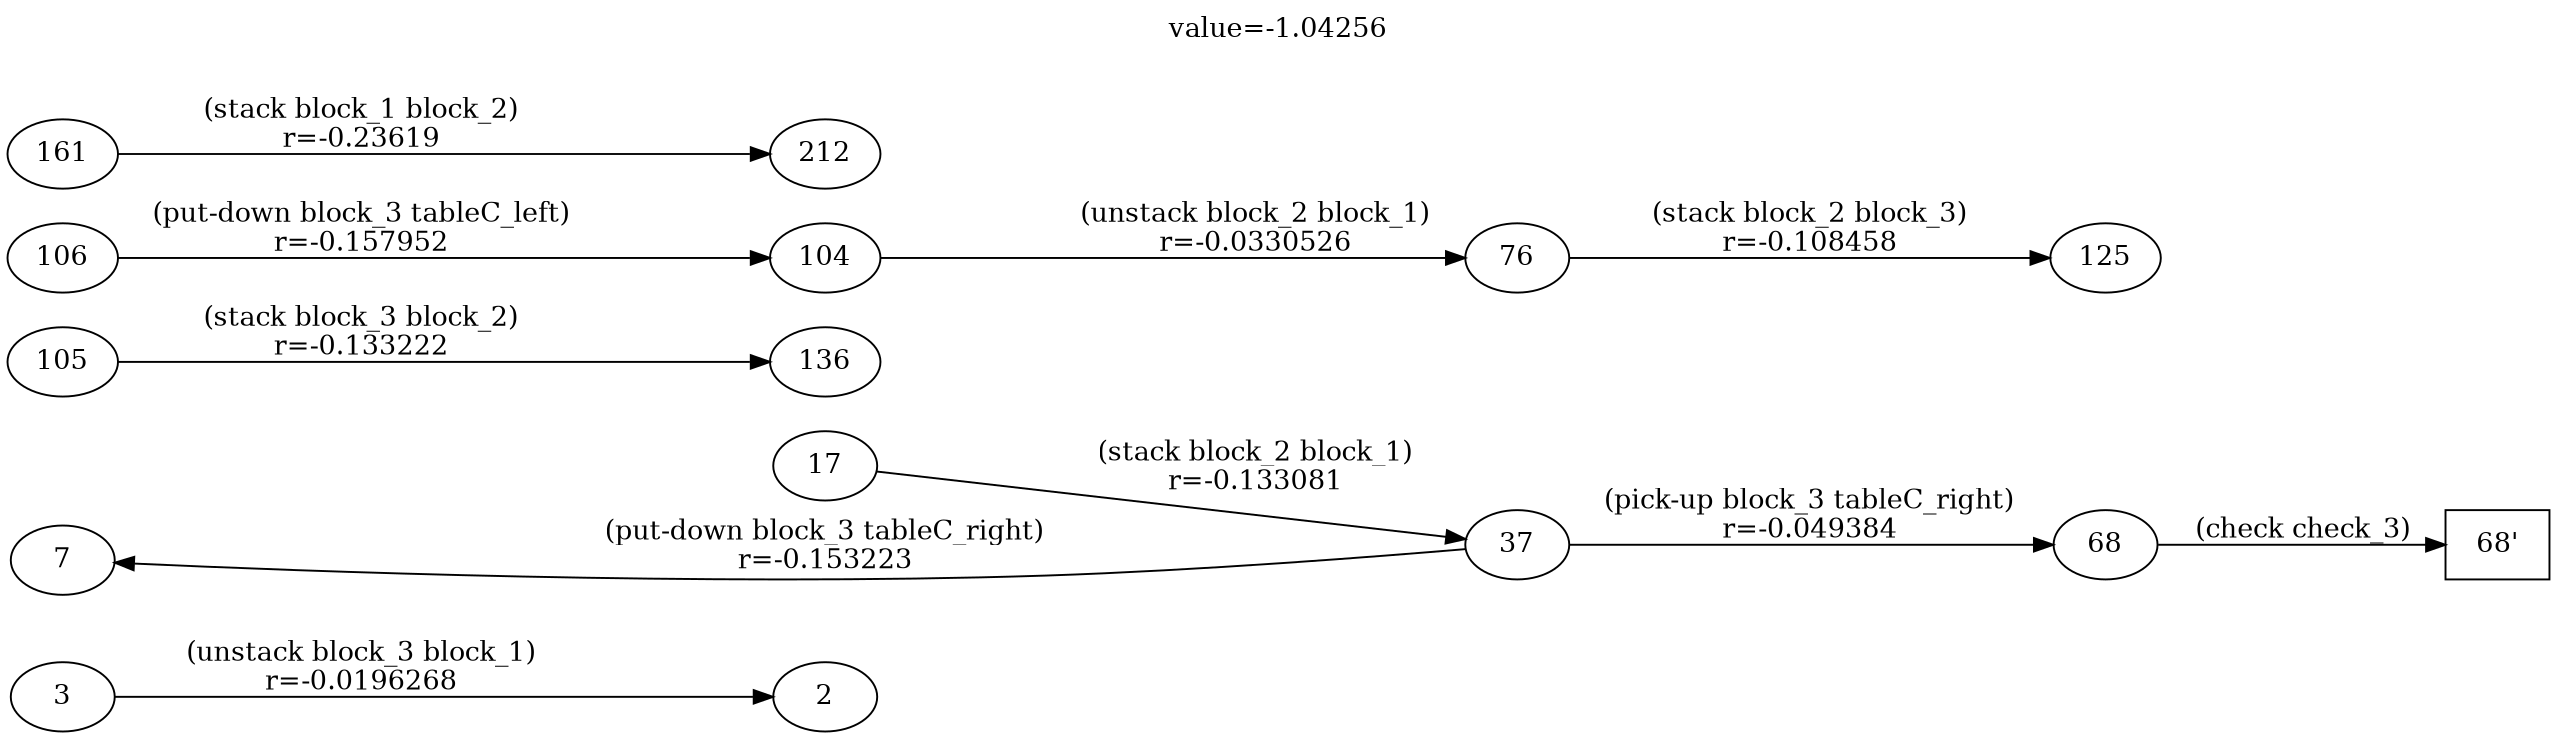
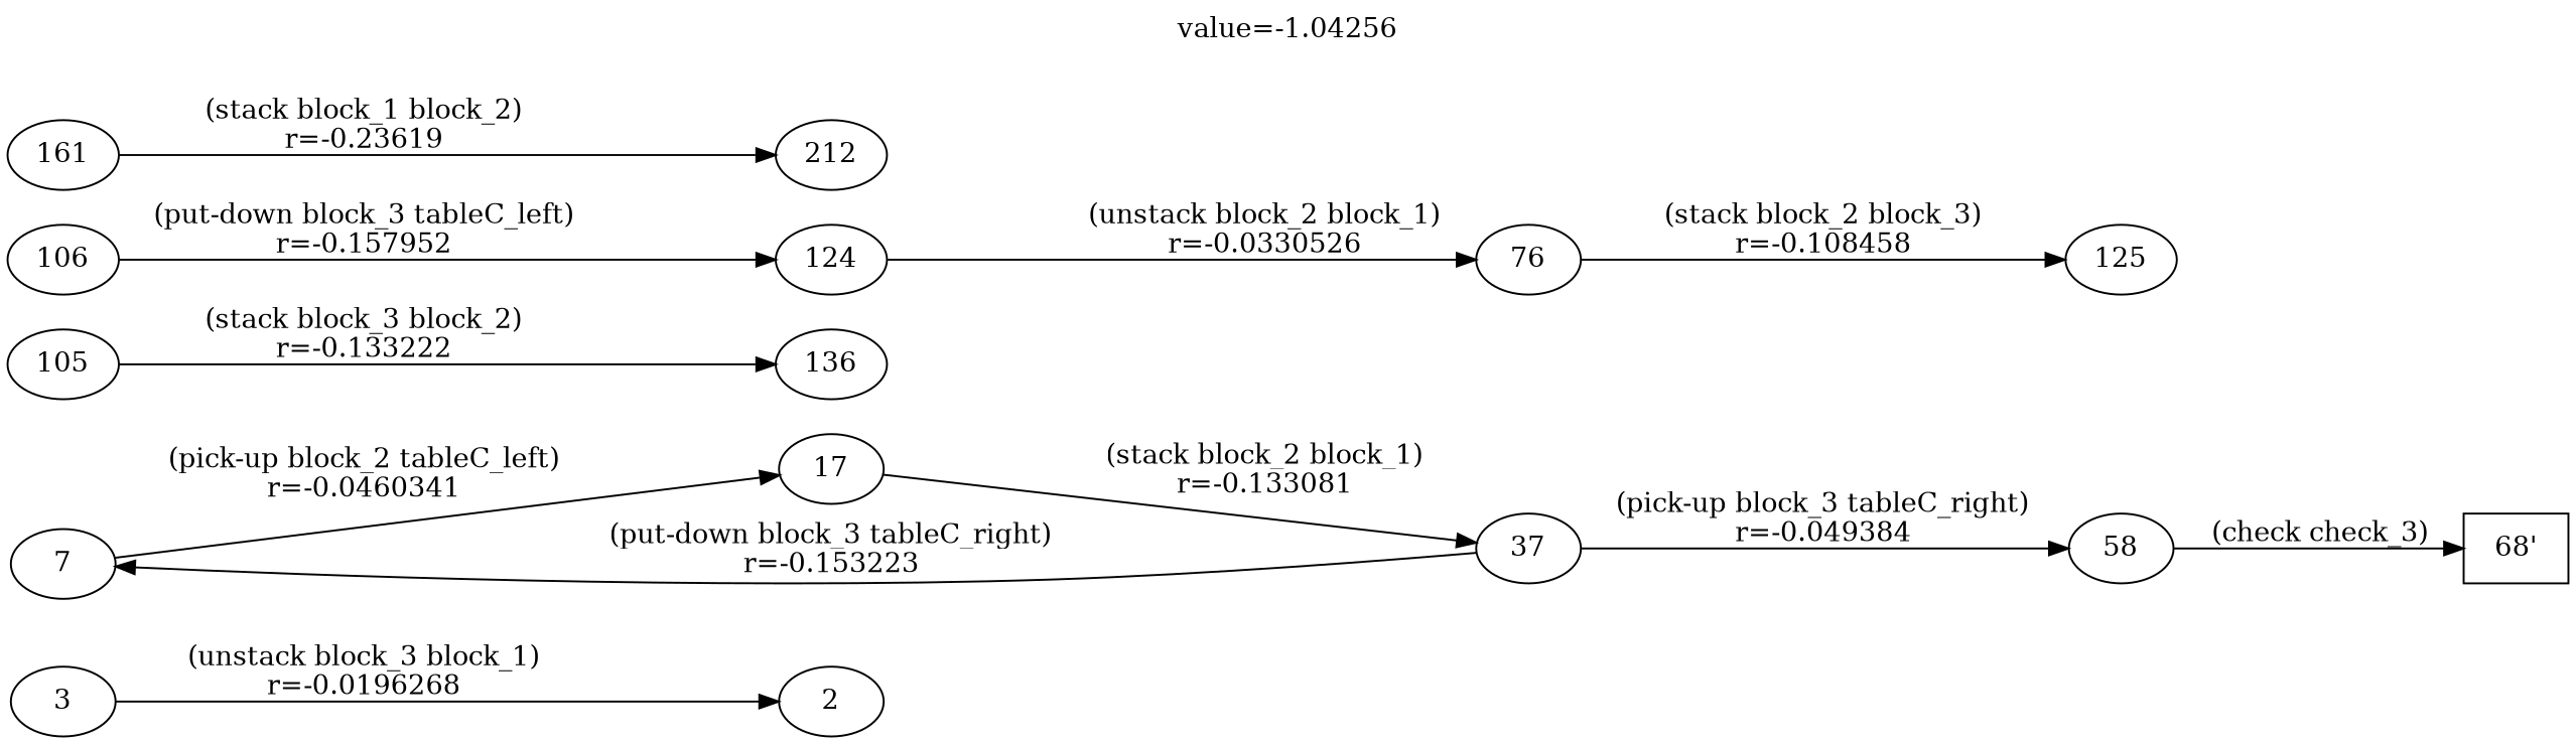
  digraph {
    label="value=-1.04256"
    labelloc=top
    rankdir=LR
    n1 [label=3]
    2
    7
    17
    37
-   68
+   68 [label=58]
    "68'" [shape=box]
    105
    136
    106
-   124 [label=104]
+   124
    76
    125
    161
    212
    n1 -> 2 [label="(unstack block_3 block_1)\nr=-0.0196268"]
+   7 -> 17 [label="(pick-up block_2 tableC_left)\nr=-0.0460341"]
    17 -> 37 [label="(stack block_2 block_1)\nr=-0.133081"]
    37 -> 7 [label="(put-down block_3 tableC_right)\nr=-0.153223"]
    37 -> 68 [label="(pick-up block_3 tableC_right)\nr=-0.049384"]
    68 -> "68'" [label="(check check_3)"]
    105 -> 136 [label="(stack block_3 block_2)\nr=-0.133222"]
    106 -> 124 [label="(put-down block_3 tableC_left)\nr=-0.157952"]
    124 -> 76 [label="(unstack block_2 block_1)\nr=-0.0330526"]
    76 -> 125 [label="(stack block_2 block_3)\nr=-0.108458"]
    161 -> 212 [label="(stack block_1 block_2)\nr=-0.23619"]
  }
